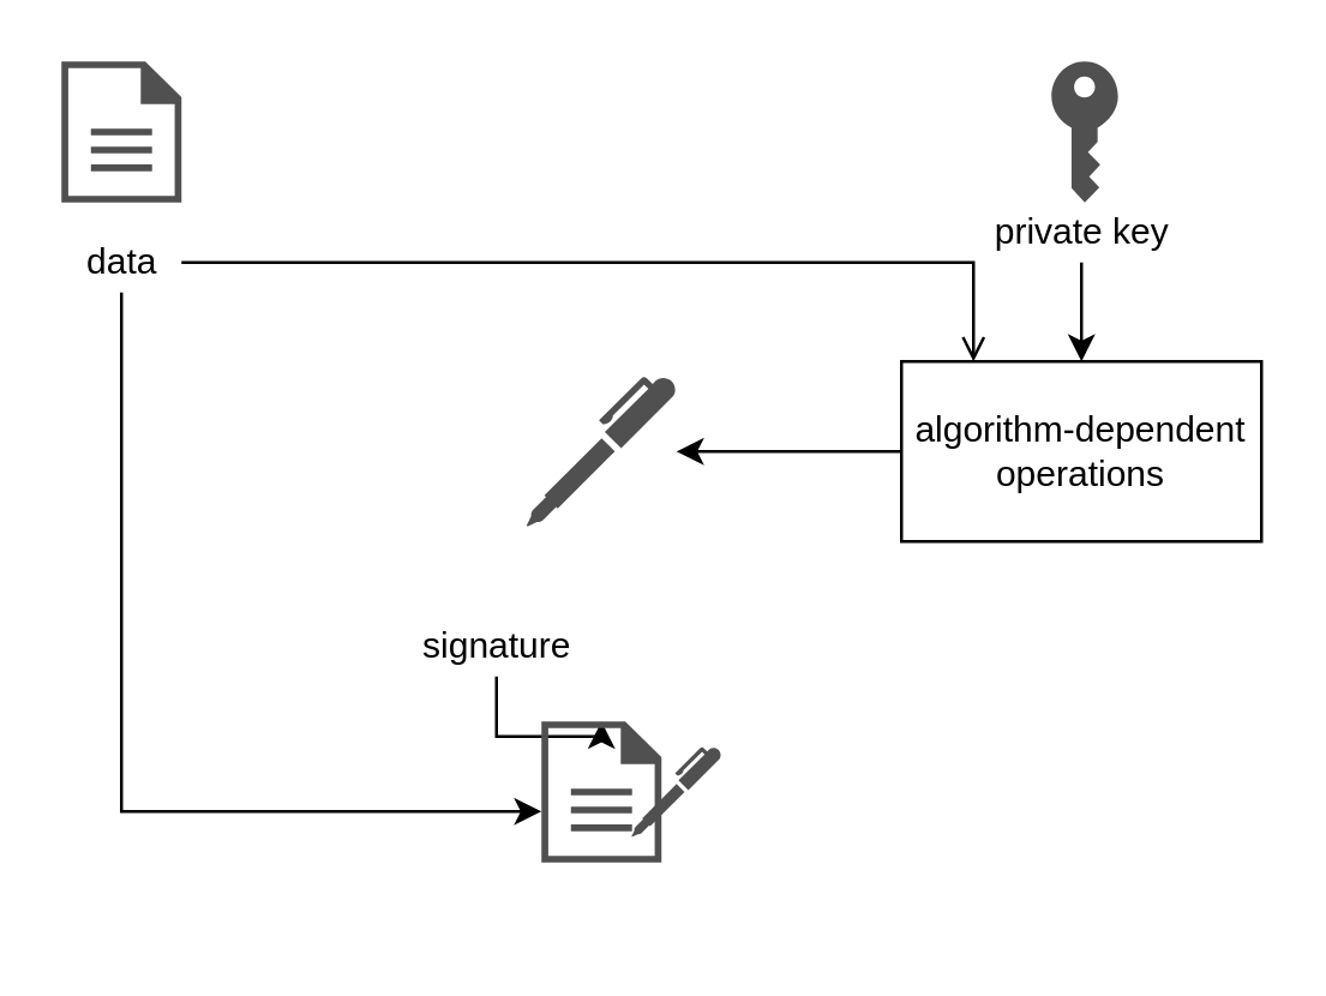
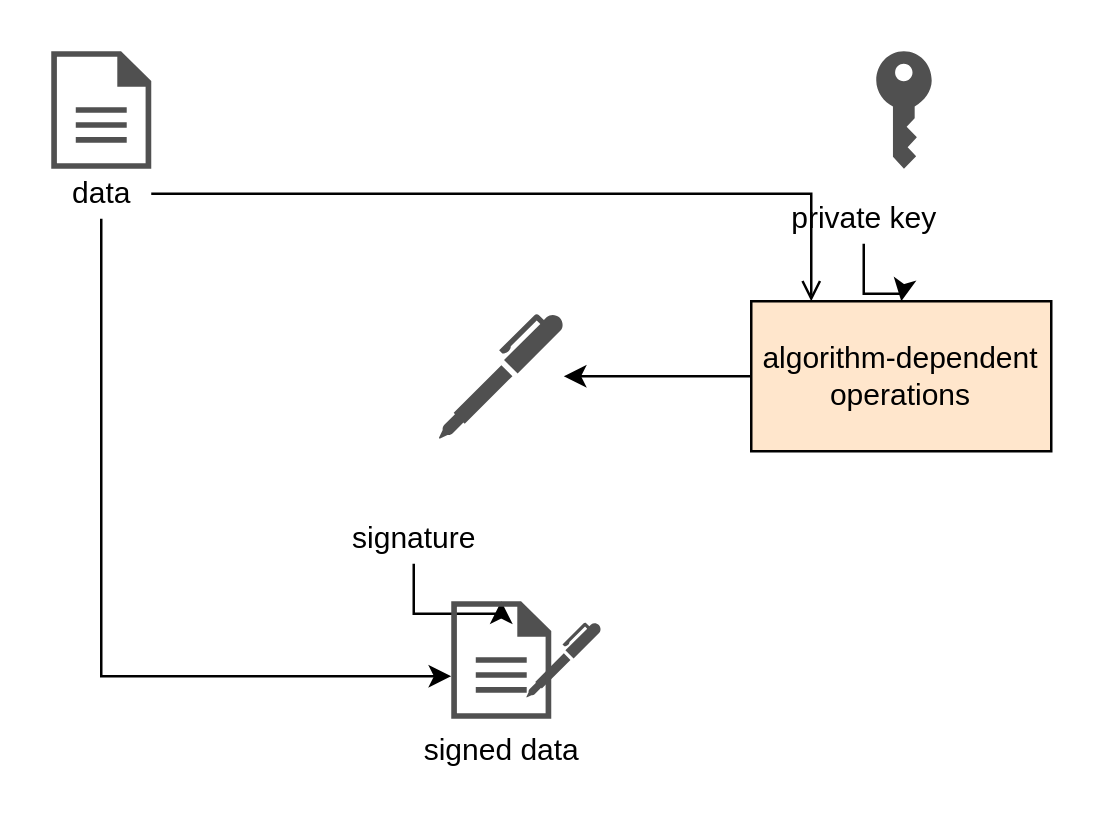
  <mxCell id="0" />
  <mxCell id="1" parent="0" />
  <mxCell id="2" value="" style="pointerEvents=1;shadow=0;dashed=0;html=1;strokeColor=none;fillColor=#505050;labelPosition=center;verticalLabelPosition=bottom;verticalAlign=top;outlineConnect=0;align=center;shape=mxgraph.office.concepts.document;" parent="1" vertex="1"><mxGeometry x="20" width="40" height="47" as="geometry" y="20" /></mxCell>
  <mxCell id="3" style="edgeStyle=orthogonalEdgeStyle;rounded=0;orthogonalLoop=1;jettySize=auto;html=1;entryX=0;entryY=0.638;entryDx=0;entryDy=0;entryPerimeter=0;" edge="1" parent="1" source="5" target="16"><mxGeometry relative="1" as="geometry"><mxPoint x="40" y="390" as="targetPoint" /><Array as="points"><mxPoint x="40" y="270" /></Array></mxGeometry></mxCell>
  <mxCell id="4" style="edgeStyle=orthogonalEdgeStyle;rounded=0;orthogonalLoop=1;jettySize=auto;html=1;entryX=0.2;entryY=0;entryDx=0;entryDy=0;entryPerimeter=0;endArrow=open;" edge="1" parent="1" source="5" target="7"><mxGeometry relative="1" as="geometry" /></mxCell>
- <mxCell id="5" value="data" style="text;html=1;resizable=0;autosize=1;align=center;verticalAlign=middle;points=[];fillColor=none;strokeColor=none;rounded=0;" parent="1" vertex="1"><mxGeometry x="20" y="77" width="40" height="20" as="geometry" /></mxCell>
+ <mxCell id="5" value="data" style="text;html=1;resizable=0;autosize=1;align=center;verticalAlign=middle;points=[];fillColor=none;strokeColor=none;rounded=0;" parent="1" vertex="1"><mxGeometry x="20" y="67" width="40" height="20" as="geometry" /></mxCell>
  <mxCell id="6" style="edgeStyle=orthogonalEdgeStyle;rounded=0;orthogonalLoop=1;jettySize=auto;html=1;" edge="1" parent="1" source="7" target="13"><mxGeometry relative="1" as="geometry" /></mxCell>
- <mxCell id="7" value="algorithm-dependent operations" style="rounded=0;whiteSpace=wrap;html=1;" parent="1" vertex="1"><mxGeometry x="300" y="120" width="120" height="60" as="geometry" /></mxCell>
+ <mxCell id="7" value="algorithm-dependent operations" style="rounded=0;whiteSpace=wrap;html=1;fillColor=#ffe6cc;" parent="1" vertex="1"><mxGeometry x="300" y="120" width="120" height="60" as="geometry" /></mxCell>
  <mxCell id="8" value="" style="pointerEvents=1;shadow=0;dashed=0;html=1;strokeColor=none;fillColor=#505050;labelPosition=center;verticalLabelPosition=bottom;verticalAlign=top;outlineConnect=0;align=center;shape=mxgraph.office.security.key_permissions;aspect=fixed;" parent="1" vertex="1"><mxGeometry x="350" width="22.18" height="47" as="geometry" y="20" /></mxCell>
  <mxCell id="9" style="edgeStyle=orthogonalEdgeStyle;rounded=0;orthogonalLoop=1;jettySize=auto;html=1;" parent="1" source="10" edge="1"><mxGeometry relative="1" as="geometry"><mxPoint x="360" y="120" as="targetPoint" /></mxGeometry></mxCell>
- <mxCell id="10" value="private key" style="text;html=1;resizable=0;autosize=1;align=center;verticalAlign=middle;points=[];fillColor=none;strokeColor=none;rounded=0;" parent="1" vertex="1"><mxGeometry x="325" y="67" width="70" height="20" as="geometry" /></mxCell>
+ <mxCell id="10" value="private key" style="text;html=1;resizable=0;autosize=1;align=center;verticalAlign=middle;points=[];fillColor=none;strokeColor=none;rounded=0;" parent="1" vertex="1"><mxGeometry x="310" y="77" width="70" height="20" as="geometry" /></mxCell>
  <mxCell id="11" style="edgeStyle=orthogonalEdgeStyle;rounded=0;orthogonalLoop=1;jettySize=auto;html=1;" edge="1" parent="1" source="12" target="16"><mxGeometry relative="1" as="geometry" /></mxCell>
  <mxCell id="12" value="signature" style="text;html=1;resizable=0;autosize=1;align=center;verticalAlign=middle;points=[];fillColor=none;strokeColor=none;rounded=0;" vertex="1" parent="1"><mxGeometry x="135" y="205" width="60" height="20" as="geometry" /></mxCell>
  <mxCell id="13" value="" style="pointerEvents=1;shadow=0;dashed=0;html=1;strokeColor=none;fillColor=#505050;labelPosition=center;verticalLabelPosition=bottom;verticalAlign=top;outlineConnect=0;align=center;shape=mxgraph.office.concepts.writing_pen;aspect=fixed;" vertex="1" parent="1"><mxGeometry x="175" y="125" width="50" height="50" as="geometry" /></mxCell>
  <mxCell id="14" value="" style="group" vertex="1" connectable="0" parent="1"><mxGeometry x="160" y="240" width="80" height="70" as="geometry" /></mxCell>
  <mxCell id="15" value="" style="pointerEvents=1;shadow=0;dashed=0;html=1;strokeColor=none;fillColor=#505050;labelPosition=center;verticalLabelPosition=bottom;verticalAlign=top;outlineConnect=0;align=center;shape=mxgraph.office.concepts.writing_pen;aspect=fixed;" vertex="1" parent="14"><mxGeometry x="50" y="8.5" width="30" height="30" as="geometry" /></mxCell>
  <mxCell id="16" value="" style="pointerEvents=1;shadow=0;dashed=0;html=1;strokeColor=none;fillColor=#505050;labelPosition=center;verticalLabelPosition=bottom;verticalAlign=top;outlineConnect=0;align=center;shape=mxgraph.office.concepts.document;" vertex="1" parent="14"><mxGeometry x="20" width="40" height="47" as="geometry" /></mxCell>
+ <mxCell id="17" value="signed data" style="text;html=1;resizable=0;autosize=1;align=center;verticalAlign=middle;points=[];fillColor=none;strokeColor=none;rounded=0;" vertex="1" parent="14"><mxGeometry y="50" width="80" height="20" as="geometry" /></mxCell>
